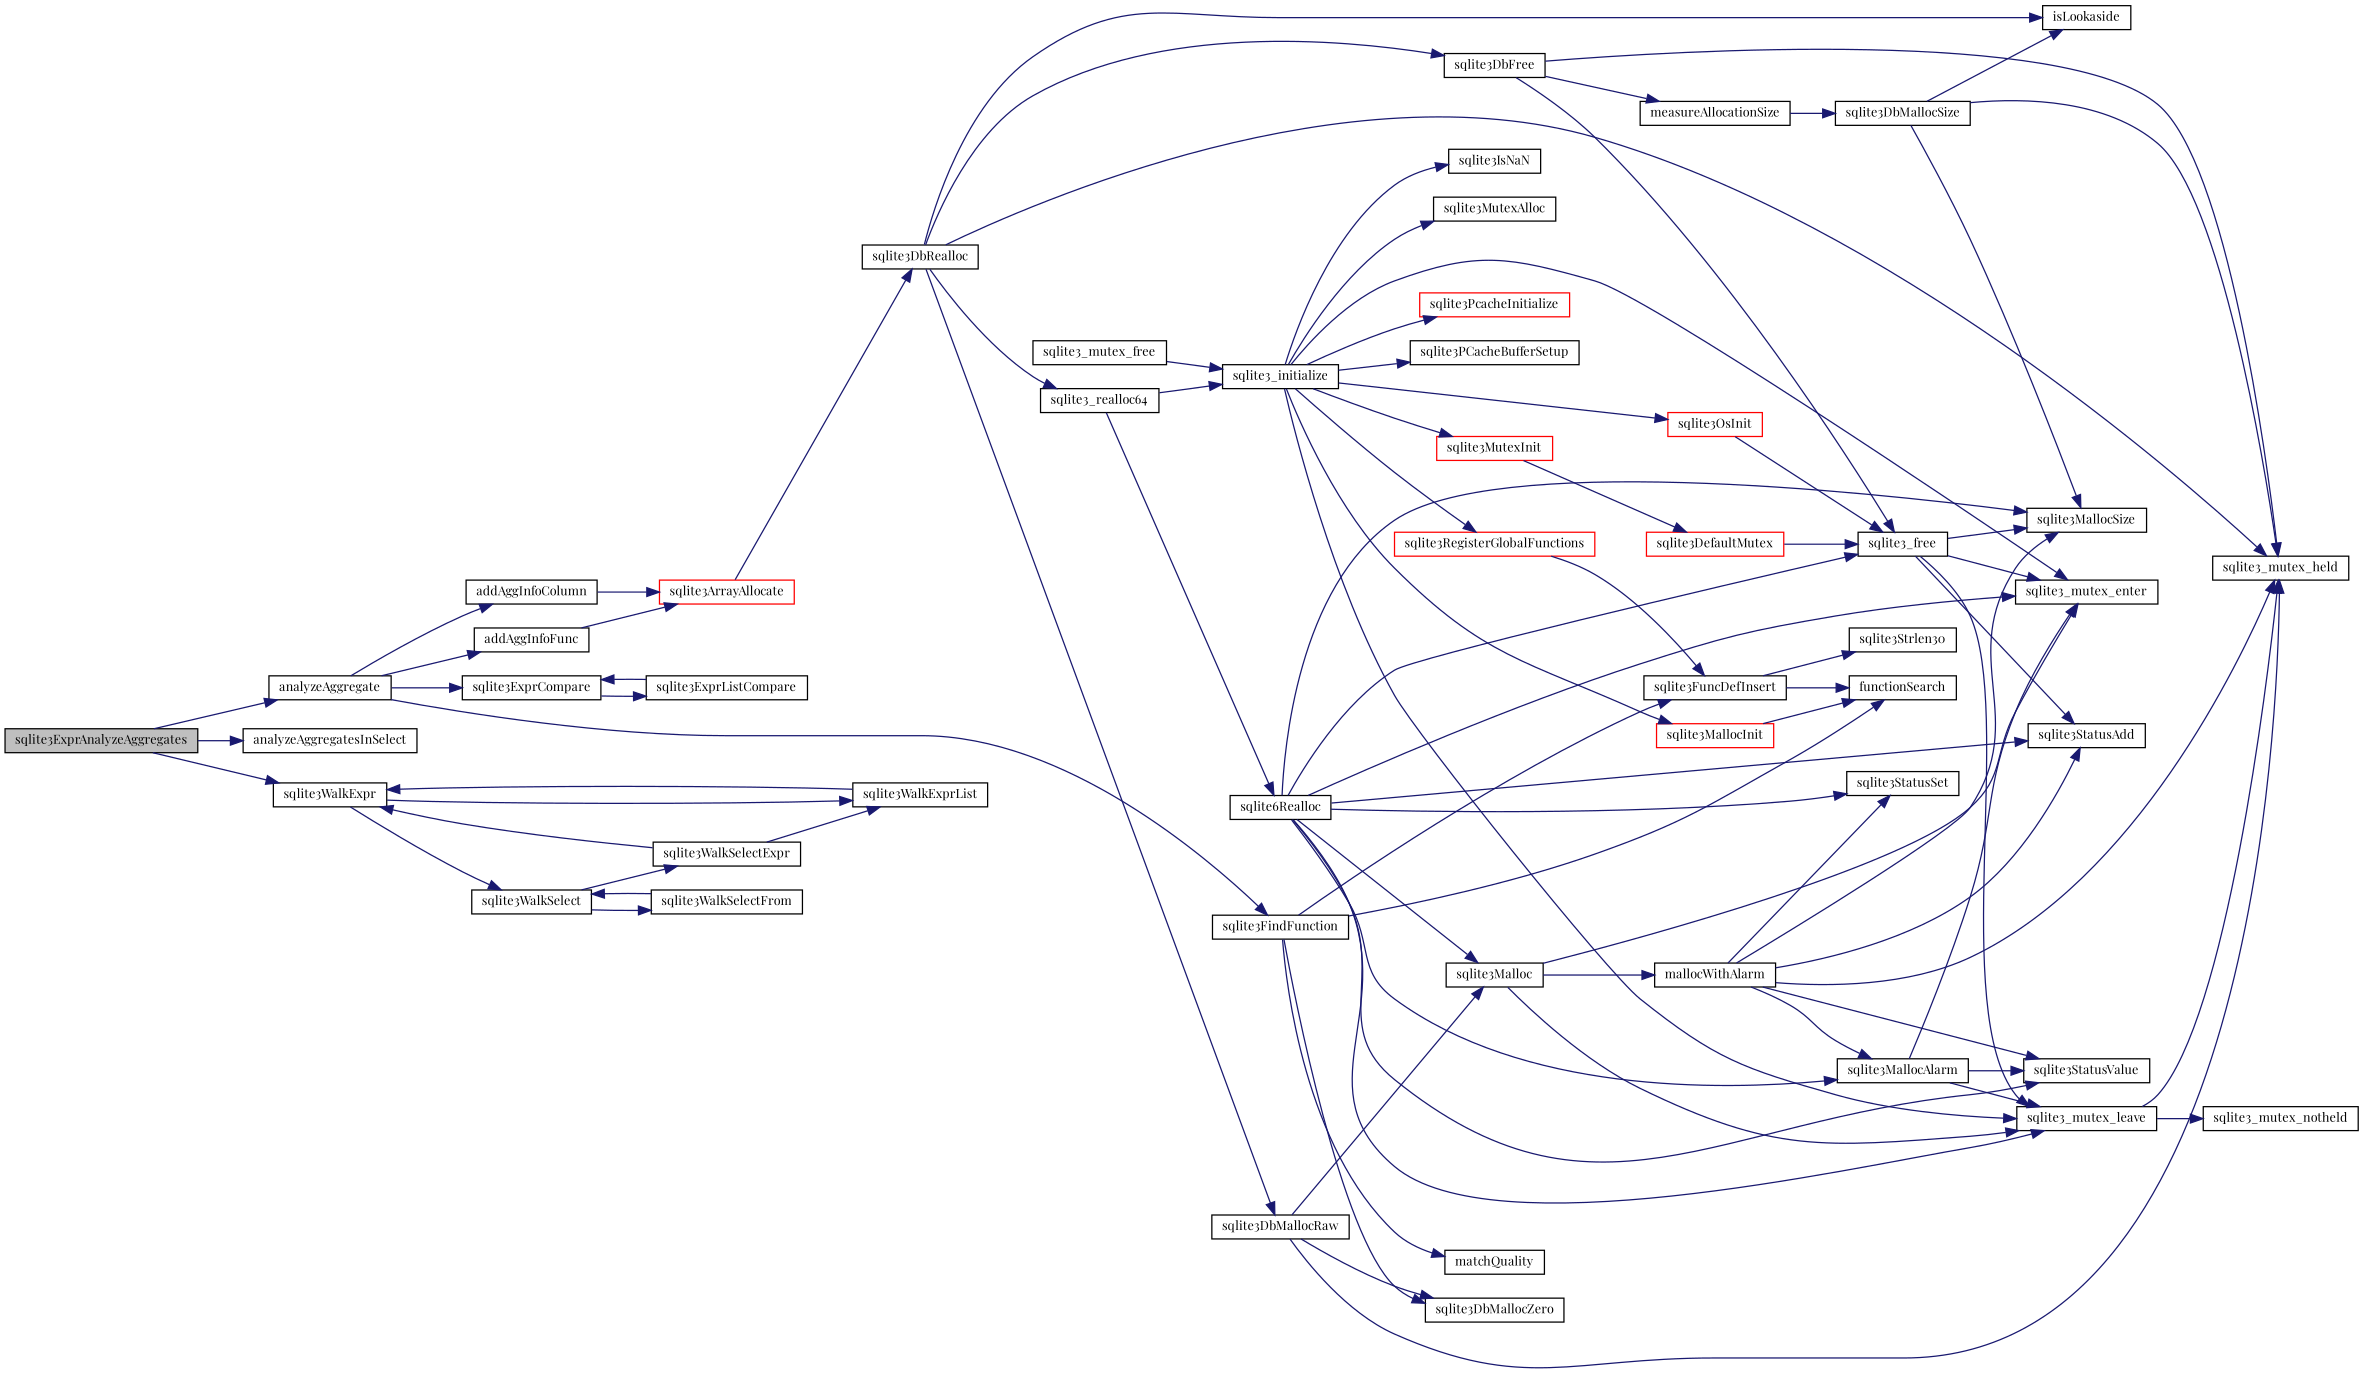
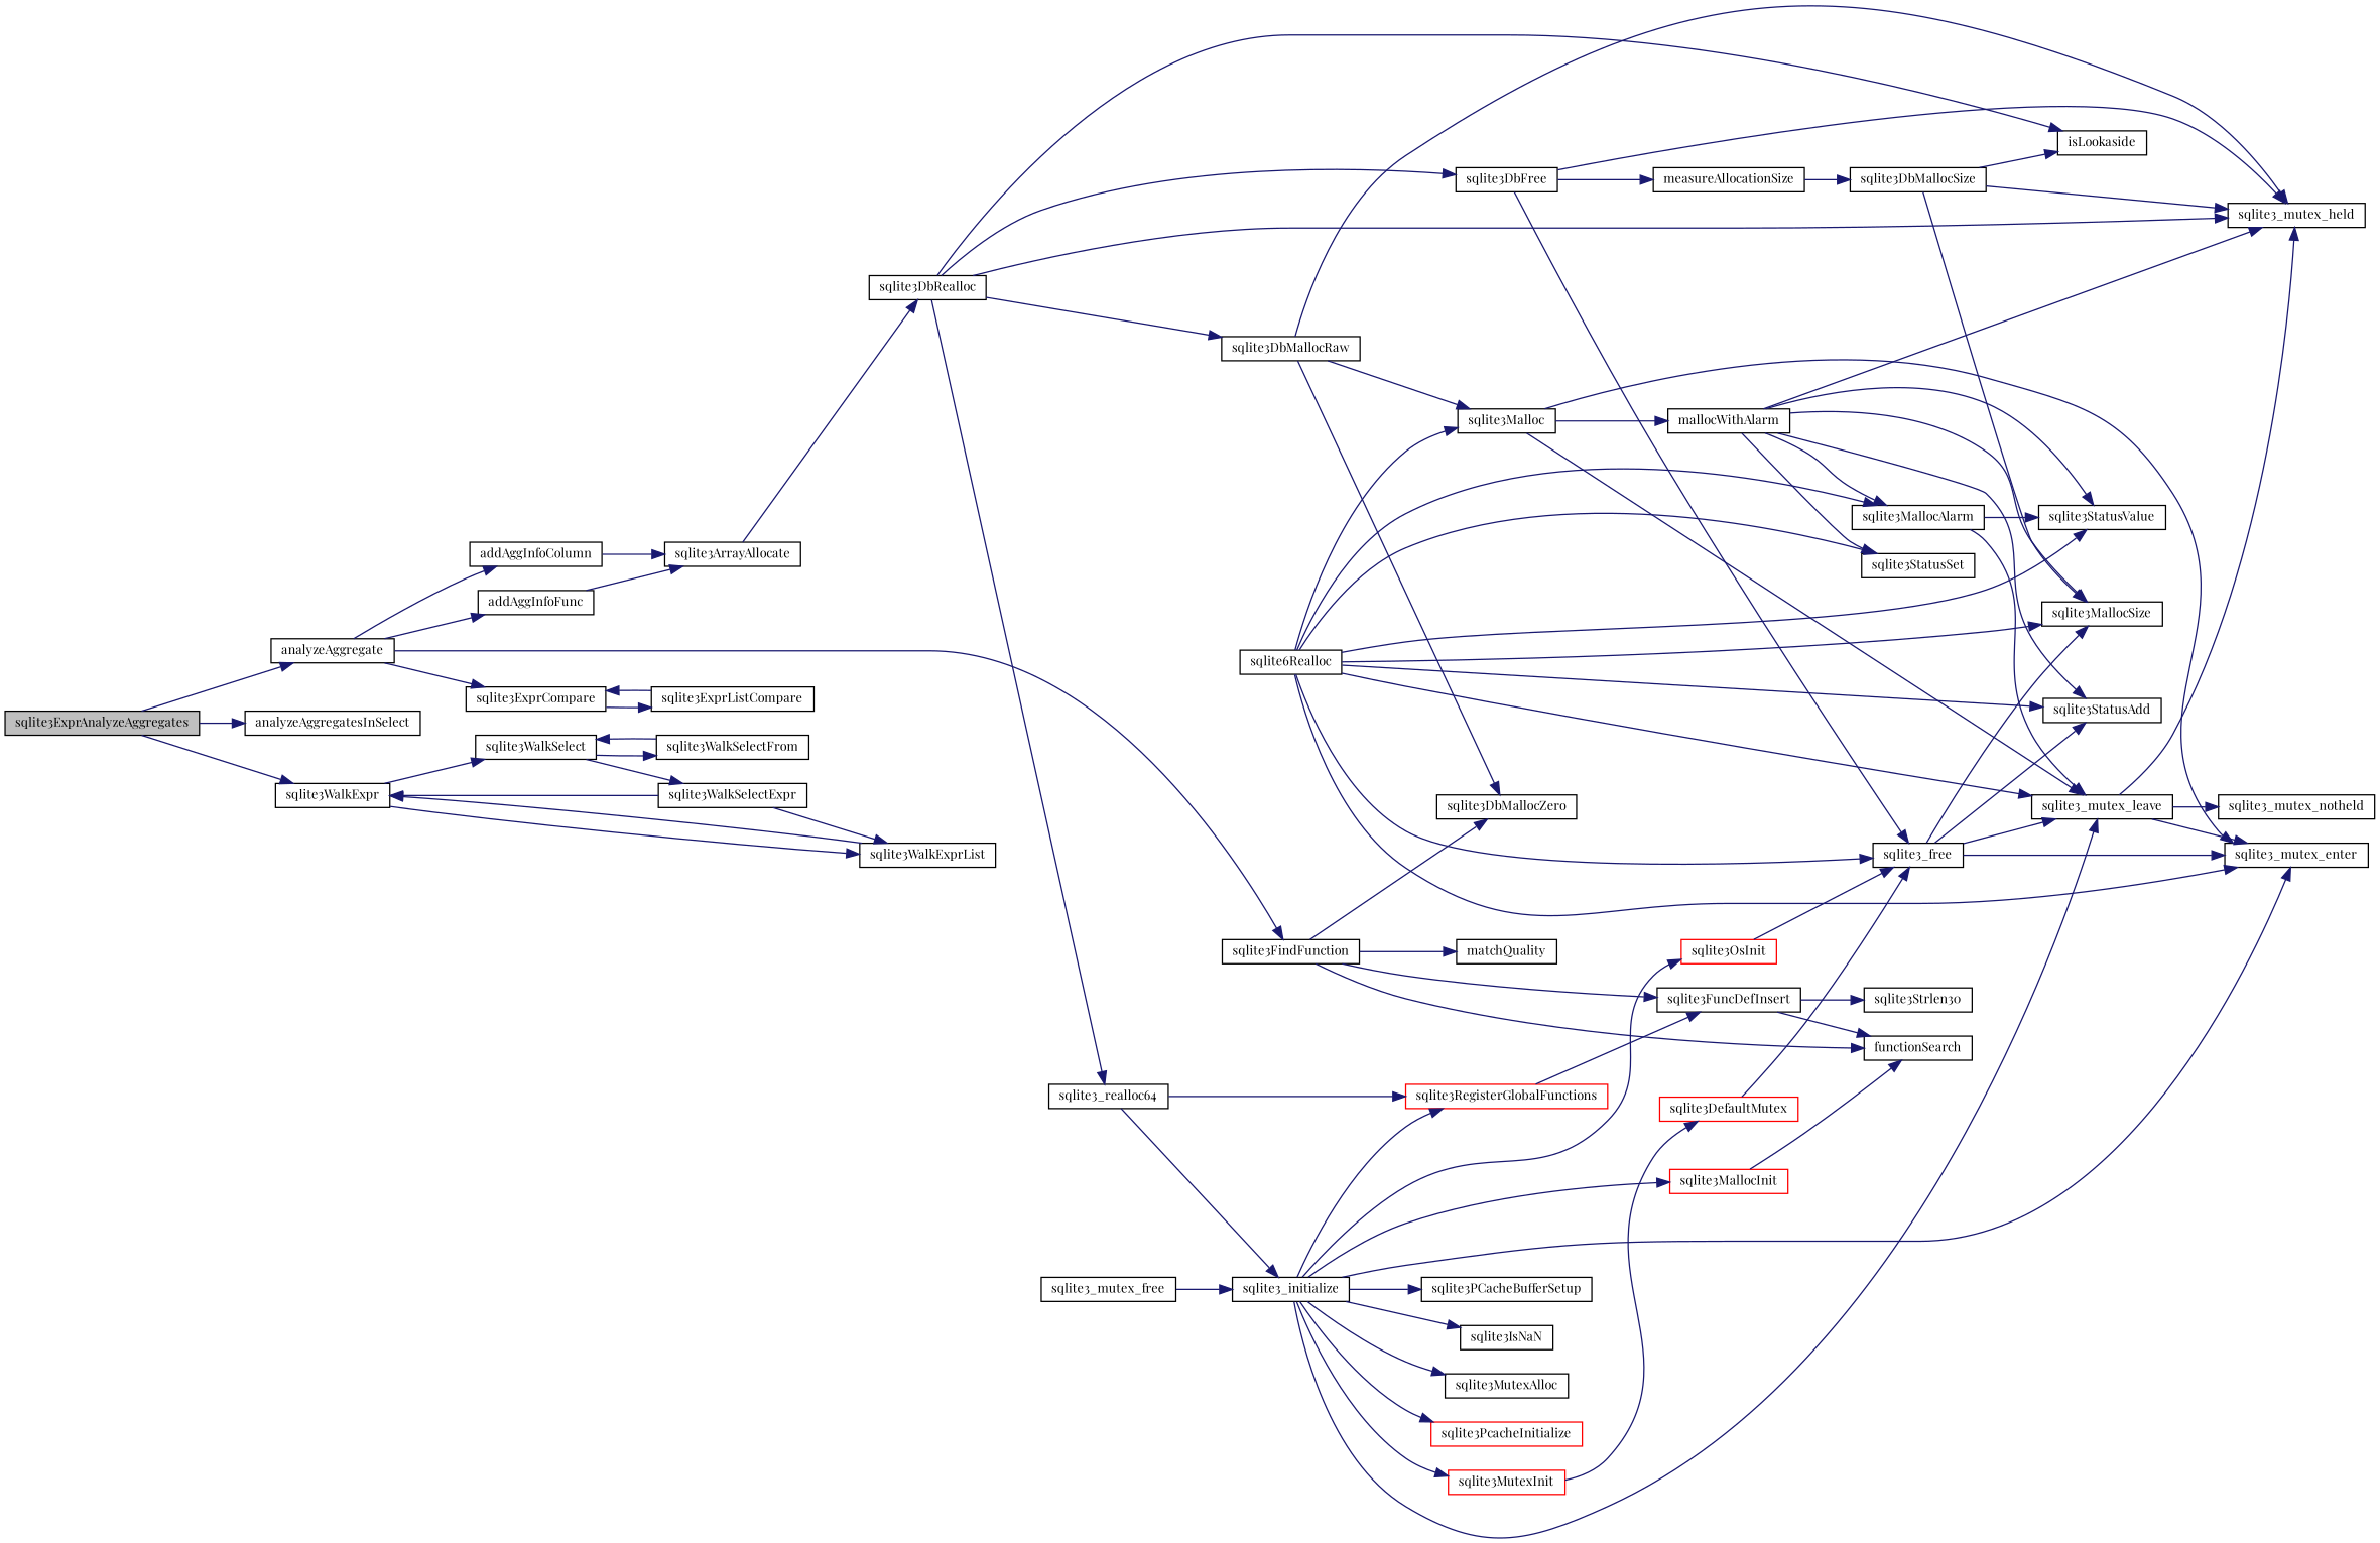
  digraph {
    fontname="Playfair Display"
    rankdir=LR
    node [color=black fillcolor=white fontname="Playfair Display" fontsize=10 shape=record style=filled]
    edge [color=midnightblue fontname="Playfair Display" fontsize=10 labelfontname=FreeSans labelfontsize=10 style=solid]
    n1 [fillcolor=grey75 fontcolor=black height=0.2 label=sqlite3ExprAnalyzeAggregates width=0.4]
    n2 [height=0.2 label=analyzeAggregate width=0.4]
    n3 [height=0.2 label=analyzeAggregatesInSelect width=0.4]
    n4 [height=0.2 label=sqlite3WalkExpr width=0.4]
    n5 [height=0.2 label=addAggInfoColumn width=0.4]
    n6 [height=0.2 label=sqlite3ExprCompare width=0.4]
    n7 [height=0.2 label=addAggInfoFunc width=0.4]
    n8 [height=0.2 label=sqlite3FindFunction width=0.4]
    n9 [height=0.2 label=sqlite3WalkSelect width=0.4]
    n10 [height=0.2 label=sqlite3WalkExprList width=0.4]
-   n11 [color=red height=0.2 label=sqlite3ArrayAllocate width=0.4]
+   n11 [height=0.2 label=sqlite3ArrayAllocate width=0.4]
    n12 [height=0.2 label=sqlite3Strlen30 width=0.4]
    n13 [height=0.2 label=sqlite3ExprListCompare width=0.4]
    n14 [height=0.2 label=sqlite3FuncDefInsert width=0.4]
    n15 [height=0.2 label=functionSearch width=0.4]
    n16 [height=0.2 label=matchQuality width=0.4]
    n17 [height=0.2 label=sqlite3DbMallocZero width=0.4]
    n18 [height=0.2 label=sqlite3DbRealloc width=0.4]
    n19 [height=0.2 label=sqlite3_mutex_held width=0.4]
    n20 [height=0.2 label=sqlite3DbMallocRaw width=0.4]
    n21 [height=0.2 label=isLookaside width=0.4]
    n22 [height=0.2 label=sqlite3DbFree width=0.4]
    n23 [height=0.2 label=sqlite3_realloc64 width=0.4]
    n24 [height=0.2 label=sqlite3Malloc width=0.4]
    n25 [height=0.2 label=measureAllocationSize width=0.4]
    n26 [height=0.2 label=sqlite3_free width=0.4]
    n27 [height=0.2 label=sqlite3_initialize width=0.4]
    n28 [height=0.2 label=sqlite6Realloc width=0.4]
    n29 [height=0.2 label=sqlite3_mutex_enter width=0.4]
    n30 [height=0.2 label=mallocWithAlarm width=0.4]
    n31 [height=0.2 label=sqlite3_mutex_leave width=0.4]
    n32 [height=0.2 label=sqlite3StatusSet width=0.4]
    n33 [height=0.2 label=sqlite3StatusValue width=0.4]
    n34 [height=0.2 label=sqlite3MallocAlarm width=0.4]
    n35 [height=0.2 label=sqlite3MallocSize width=0.4]
    n36 [height=0.2 label=sqlite3StatusAdd width=0.4]
    n37 [height=0.2 label=sqlite3_mutex_notheld width=0.4]
    n38 [height=0.2 label=sqlite3DbMallocSize width=0.4]
    n39 [color=red height=0.2 label=sqlite3MutexInit width=0.4]
    n40 [height=0.2 label=sqlite3MutexAlloc width=0.4]
    n41 [color=red height=0.2 label=sqlite3MallocInit width=0.4]
    n42 [color=red height=0.2 label=sqlite3RegisterGlobalFunctions width=0.4]
    n43 [color=red height=0.2 label=sqlite3PcacheInitialize width=0.4]
    n44 [color=red height=0.2 label=sqlite3OsInit width=0.4]
    n45 [height=0.2 label=sqlite3PCacheBufferSetup width=0.4]
    n46 [height=0.2 label=sqlite3IsNaN width=0.4]
    n47 [color=red height=0.2 label=sqlite3DefaultMutex width=0.4]
    n48 [height=0.2 label=sqlite3_mutex_free width=0.4]
    n49 [height=0.2 label=sqlite3WalkSelectExpr width=0.4]
    n50 [height=0.2 label=sqlite3WalkSelectFrom width=0.4]
    n1 -> n2
    n1 -> n3
    n1 -> n4
    n2 -> n5
    n2 -> n6
    n2 -> n7
    n2 -> n8
    n4 -> n9
    n4 -> n10
    n5 -> n11
    n6 -> n13
    n7 -> n11
    n8 -> n14
    n8 -> n15
    n8 -> n16
    n8 -> n17
    n9 -> n49
    n9 -> n50
    n10 -> n4
    n11 -> n18
    n13 -> n6
    n14 -> n12
    n14 -> n15
    n18 -> n19
    n18 -> n20
    n18 -> n21
    n18 -> n22
    n18 -> n23
    n20 -> n17
    n20 -> n19
    n20 -> n24
    n22 -> n19
    n22 -> n25
    n22 -> n26
    n23 -> n27
-   n23 -> n28
+   n23 -> n42
    n24 -> n29
    n24 -> n30
    n24 -> n31
    n25 -> n38
    n26 -> n29
    n26 -> n31
    n26 -> n35
    n26 -> n36
    n27 -> n29
    n27 -> n31
    n27 -> n39
    n27 -> n40
    n27 -> n41
    n27 -> n42
    n27 -> n43
    n27 -> n44
    n27 -> n45
    n27 -> n46
    n28 -> n24
    n28 -> n26
    n28 -> n29
    n28 -> n31
    n28 -> n32
    n28 -> n33
    n28 -> n34
    n28 -> n35
    n28 -> n36
    n30 -> n19
    n30 -> n32
    n30 -> n33
    n30 -> n34
    n30 -> n35
    n30 -> n36
    n31 -> n19
    n31 -> n37
-   n34 -> n29
+   n31 -> n29
    n34 -> n31
    n34 -> n33
    n38 -> n19
    n38 -> n21
    n38 -> n35
    n39 -> n47
    n41 -> n15
    n42 -> n14
    n44 -> n26
    n47 -> n26
    n48 -> n27
    n49 -> n4
    n49 -> n10
    n50 -> n9
  }
